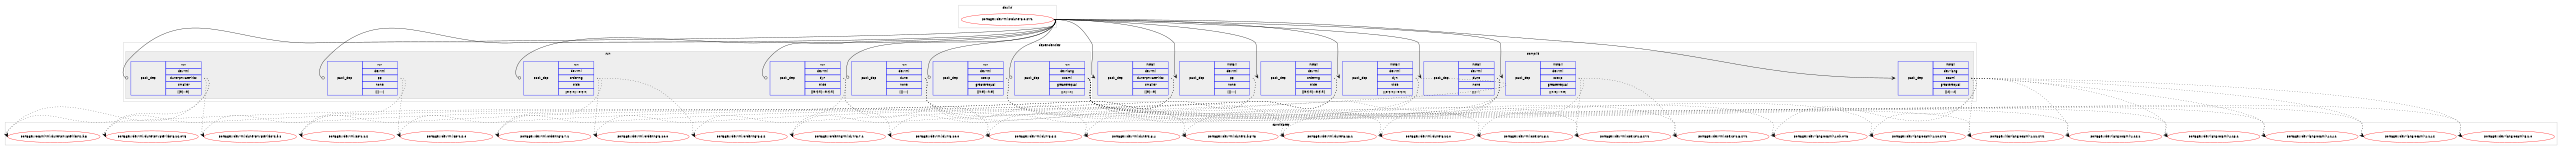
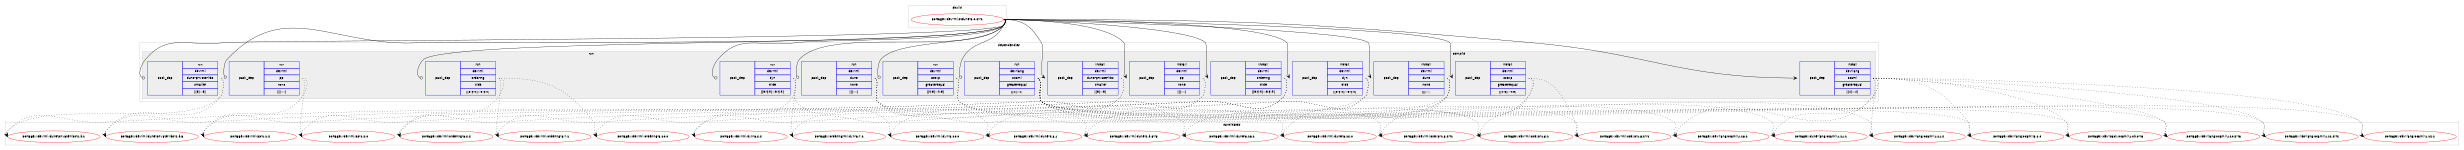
  digraph {
    compound=true
    concentrate=true
    fontname=Helvetica
    fontsize=10
    newrank=true
    rankdir=TB
    ranksep=1.5
    node [color=red fontname=Helvetica fontsize=10]
    edge [arrowhead=vee headport=w style=dotted tailport=e weight=100]
    n1 [label="portage://dev-ml/stdune-3.0.2-r1" width=4]
    n2 [color=blue label=<<TABLE BORDER="0" CELLBORDER="1" CELLSPACING="0" CELLPADDING="4" WIDTH="220"><TR><TD ROWSPAN="6" CELLPADDING="30">pack_dep</TD></TR><TR><TD WIDTH="110">install</TD></TR><TR><TD>dev-lang</TD></TR><TR><TD>ocaml</TD></TR><TR><TD>greaterequal</TD></TR><TR><TD>[[4],,,4]</TD></TR></TABLE>> shape=none]
    n3 [color=blue label=<<TABLE BORDER="0" CELLBORDER="1" CELLSPACING="0" CELLPADDING="4" WIDTH="220"><TR><TD ROWSPAN="6" CELLPADDING="30">pack_dep</TD></TR><TR><TD WIDTH="110">install</TD></TR><TR><TD>dev-ml</TD></TR><TR><TD>csexp</TD></TR><TR><TD>greaterequal</TD></TR><TR><TD>[[1,5],,,1.5]</TD></TR></TABLE>> shape=none]
    n4 [color=blue label=<<TABLE BORDER="0" CELLBORDER="1" CELLSPACING="0" CELLPADDING="4" WIDTH="220"><TR><TD ROWSPAN="6" CELLPADDING="30">pack_dep</TD></TR><TR><TD WIDTH="110">install</TD></TR><TR><TD>dev-ml</TD></TR><TR><TD>dune</TD></TR><TR><TD>none</TD></TR><TR><TD>[[],,,,]</TD></TR></TABLE>> shape=none]
    n5 [color=blue label=<<TABLE BORDER="0" CELLBORDER="1" CELLSPACING="0" CELLPADDING="4" WIDTH="220"><TR><TD ROWSPAN="6" CELLPADDING="30">pack_dep</TD></TR><TR><TD WIDTH="110">install</TD></TR><TR><TD>dev-ml</TD></TR><TR><TD>dyn</TD></TR><TR><TD>tilde</TD></TR><TR><TD>[[3,6,2],,,3.6.2]</TD></TR></TABLE>> shape=none]
    n6 [color=blue label=<<TABLE BORDER="0" CELLBORDER="1" CELLSPACING="0" CELLPADDING="4" WIDTH="220"><TR><TD ROWSPAN="6" CELLPADDING="30">pack_dep</TD></TR><TR><TD WIDTH="110">install</TD></TR><TR><TD>dev-ml</TD></TR><TR><TD>ordering</TD></TR><TR><TD>tilde</TD></TR><TR><TD>[[3,6,2],,,3.6.2]</TD></TR></TABLE>> shape=none]
    n7 [color=blue label=<<TABLE BORDER="0" CELLBORDER="1" CELLSPACING="0" CELLPADDING="4" WIDTH="220"><TR><TD ROWSPAN="6" CELLPADDING="30">pack_dep</TD></TR><TR><TD WIDTH="110">install</TD></TR><TR><TD>dev-ml</TD></TR><TR><TD>pp</TD></TR><TR><TD>none</TD></TR><TR><TD>[[],,,,]</TD></TR></TABLE>> shape=none]
    n8 [color=blue label=<<TABLE BORDER="0" CELLBORDER="1" CELLSPACING="0" CELLPADDING="4" WIDTH="220"><TR><TD ROWSPAN="6" CELLPADDING="30">pack_dep</TD></TR><TR><TD WIDTH="110">install</TD></TR><TR><TD>dev-ml</TD></TR><TR><TD>dune-private-libs</TD></TR><TR><TD>smaller</TD></TR><TR><TD>[[3],,,3]</TD></TR></TABLE>> shape=none]
    n9 [color=blue label=<<TABLE BORDER="0" CELLBORDER="1" CELLSPACING="0" CELLPADDING="4" WIDTH="220"><TR><TD ROWSPAN="6" CELLPADDING="30">pack_dep</TD></TR><TR><TD WIDTH="110">run</TD></TR><TR><TD>dev-lang</TD></TR><TR><TD>ocaml</TD></TR><TR><TD>greaterequal</TD></TR><TR><TD>[[4],,,4]</TD></TR></TABLE>> shape=none]
    n10 [color=blue label=<<TABLE BORDER="0" CELLBORDER="1" CELLSPACING="0" CELLPADDING="4" WIDTH="220"><TR><TD ROWSPAN="6" CELLPADDING="30">pack_dep</TD></TR><TR><TD WIDTH="110">run</TD></TR><TR><TD>dev-ml</TD></TR><TR><TD>csexp</TD></TR><TR><TD>greaterequal</TD></TR><TR><TD>[[1,5],,,1.5]</TD></TR></TABLE>> shape=none]
    n11 [color=blue label=<<TABLE BORDER="0" CELLBORDER="1" CELLSPACING="0" CELLPADDING="4" WIDTH="220"><TR><TD ROWSPAN="6" CELLPADDING="30">pack_dep</TD></TR><TR><TD WIDTH="110">run</TD></TR><TR><TD>dev-ml</TD></TR><TR><TD>dune</TD></TR><TR><TD>none</TD></TR><TR><TD>[[],,,,]</TD></TR></TABLE>> shape=none]
    n12 [color=blue label=<<TABLE BORDER="0" CELLBORDER="1" CELLSPACING="0" CELLPADDING="4" WIDTH="220"><TR><TD ROWSPAN="6" CELLPADDING="30">pack_dep</TD></TR><TR><TD WIDTH="110">run</TD></TR><TR><TD>dev-ml</TD></TR><TR><TD>dyn</TD></TR><TR><TD>tilde</TD></TR><TR><TD>[[3,6,2],,,3.6.2]</TD></TR></TABLE>> shape=none]
    n13 [color=blue label=<<TABLE BORDER="0" CELLBORDER="1" CELLSPACING="0" CELLPADDING="4" WIDTH="220"><TR><TD ROWSPAN="6" CELLPADDING="30">pack_dep</TD></TR><TR><TD WIDTH="110">run</TD></TR><TR><TD>dev-ml</TD></TR><TR><TD>ordering</TD></TR><TR><TD>tilde</TD></TR><TR><TD>[[3,6,2],,,3.6.2]</TD></TR></TABLE>> shape=none]
    n14 [color=blue label=<<TABLE BORDER="0" CELLBORDER="1" CELLSPACING="0" CELLPADDING="4" WIDTH="220"><TR><TD ROWSPAN="6" CELLPADDING="30">pack_dep</TD></TR><TR><TD WIDTH="110">run</TD></TR><TR><TD>dev-ml</TD></TR><TR><TD>pp</TD></TR><TR><TD>none</TD></TR><TR><TD>[[],,,,]</TD></TR></TABLE>> shape=none]
    n15 [color=blue label=<<TABLE BORDER="0" CELLBORDER="1" CELLSPACING="0" CELLPADDING="4" WIDTH="220"><TR><TD ROWSPAN="6" CELLPADDING="30">pack_dep</TD></TR><TR><TD WIDTH="110">run</TD></TR><TR><TD>dev-ml</TD></TR><TR><TD>dune-private-libs</TD></TR><TR><TD>smaller</TD></TR><TR><TD>[[3],,,3]</TD></TR></TABLE>> shape=none]
    n16 [label="portage://dev-lang/ocaml-5.1.0" width=4]
    n17 [label="portage://dev-lang/ocaml-4.14.2" width=4]
-   n18 [label="portage://dev-lang/ocaml-4.14.1" width=4]
+   n18 [label="portage://dune-lang/ocaml-4.14.1" width=4]
    n19 [label="portage://dev-lang/ocaml-4.13.1" width=4]
    n20 [label="portage://dev-lang/ocaml-4.12.1" width=4]
    n21 [label="portage://libs-lang/ocaml-4.11.2-r2" width=4]
    n22 [label="portage://dev-lang/ocaml-4.10.2-r3" width=4]
-   n23 [label="portage://dev-lang/ocaml-4.09.0-r3" width=4]
+   n23 [label="portage://dev-pack/ocaml-4.09.0-r3" width=4]
    n24 [label="portage://dev-ml/csexp-1.5.2-r1" width=4]
    n25 [label="portage://dev-ml/csexp-1.5.1" width=4]
    n26 [label="portage://dev-ml/csexp-1.3.2-r1" width=4]
    n27 [label="portage://dev-ml/dune-3.16.0" width=4]
    n28 [label="portage://dev-ml/dune-3.13.1" width=4]
    n29 [label="portage://dev-ml/dune-2.9.3-r3" width=4]
    n30 [label="portage://dev-ml/dune-2.8.4" width=4]
    n31 [label="portage://dev-ml/dyn-3.10.0" width=4]
    n32 [label="portage://ordering-ml/dyn-3.7.1" width=4]
    n33 [label="portage://dev-ml/dyn-3.6.2" width=4]
    n34 [label="portage://dev-ml/ordering-3.10.0" width=4]
    n35 [label="portage://dev-ml/ordering-3.7.1" width=4]
    n36 [label="portage://dev-ml/ordering-3.6.2" width=4]
    n37 [label="portage://dev-ml/pp-1.2.0" width=4]
    n38 [label="portage://dev-ml/pp-1.1.2" width=4]
-   n39 [label="portage://dev-ml/dune-private-libs-3.16.0-r3" width=4]
-   n40 [label="portage://ocaml-ml/dune-private-libs-2.9.3" width=4]
+   n40 [label="portage://dev-ml/dune-private-libs-2.9.3" width=4]
    n41 [label="portage://dev-ml/dune-private-libs-2.9.1" width=4]
    subgraph cluster_1 {
      color=gray
      label=<<i>ebuild</i>>
      n1
    }
    subgraph cluster_2 {
      color=gray
      label=<<i>dependencies</i>>
      subgraph cluster_3 {
        color=gray
        fillcolor="#eeeeee"
        label=<<i>compile</i>>
        style=filled
        subgraph sub_4 {
          color=gray
          fillcolor="#eeeeee"
          label=<<i>compile</i>>
          style=filled
          n2
        }
        subgraph sub_5 {
          color=gray
          fillcolor="#eeeeee"
          label=<<i>compile</i>>
          style=filled
          n3
        }
        subgraph sub_6 {
          color=gray
          fillcolor="#eeeeee"
          label=<<i>compile</i>>
          style=filled
          n4
        }
        subgraph sub_7 {
          color=gray
          fillcolor="#eeeeee"
          label=<<i>compile</i>>
          style=filled
          n5
        }
        subgraph sub_8 {
          color=gray
          fillcolor="#eeeeee"
          label=<<i>compile</i>>
          style=filled
          n6
        }
        subgraph sub_9 {
          color=gray
          fillcolor="#eeeeee"
          label=<<i>compile</i>>
          style=filled
          n7
        }
        subgraph sub_10 {
          color=gray
          fillcolor="#eeeeee"
          label=<<i>compile</i>>
          style=filled
          n8
        }
      }
      subgraph cluster_11 {
        color=gray
        fillcolor="#eeeeee"
        label=<<i>compile and run</i>>
        style=filled
      }
      subgraph cluster_12 {
        color=gray
        fillcolor="#eeeeee"
        label=<<i>run</i>>
        style=filled
        subgraph sub_13 {
          color=gray
          fillcolor="#eeeeee"
          label=<<i>run</i>>
          style=filled
          n9
        }
        subgraph sub_14 {
          color=gray
          fillcolor="#eeeeee"
          label=<<i>run</i>>
          style=filled
          n10
        }
        subgraph sub_15 {
          color=gray
          fillcolor="#eeeeee"
          label=<<i>run</i>>
          style=filled
          n11
        }
        subgraph sub_16 {
          color=gray
          fillcolor="#eeeeee"
          label=<<i>run</i>>
          style=filled
          n12
        }
        subgraph sub_17 {
          color=gray
          fillcolor="#eeeeee"
          label=<<i>run</i>>
          style=filled
          n13
        }
        subgraph sub_18 {
          color=gray
          fillcolor="#eeeeee"
          label=<<i>run</i>>
          style=filled
          n14
        }
        subgraph sub_19 {
          color=gray
          fillcolor="#eeeeee"
          label=<<i>run</i>>
          style=filled
          n15
        }
      }
    }
    subgraph cluster_20 {
      color=gray
      label=<<i>candidates</i>>
      rank=same
      subgraph sub_21 {
        color=black
        label=<<i>candidates</i>>
        nodesep=1
        rank=same
        n16
        n17
        n18
        n19
        n20
        n21
        n22
        n23
      }
      subgraph sub_22 {
        color=black
        label=<<i>candidates</i>>
        nodesep=1
        rank=same
        n24
        n25
        n26
      }
      subgraph sub_23 {
        color=black
        label=<<i>candidates</i>>
        nodesep=1
        rank=same
        n27
        n28
        n29
        n30
      }
      subgraph sub_24 {
        color=black
        label=<<i>candidates</i>>
        nodesep=1
        rank=same
        n31
        n32
        n33
      }
      subgraph sub_25 {
        color=black
        label=<<i>candidates</i>>
        nodesep=1
        rank=same
        n34
        n35
        n36
      }
      subgraph sub_26 {
        color=black
        label=<<i>candidates</i>>
        nodesep=1
        rank=same
        n37
        n38
      }
      subgraph sub_27 {
        color=black
        label=<<i>candidates</i>>
        nodesep=1
        rank=same
-       n39
        n40
        n41
      }
      subgraph sub_28 {
        color=black
        label=<<i>candidates</i>>
        nodesep=1
        rank=same
        n16
        n17
        n18
        n19
        n20
        n21
        n22
        n23
      }
      subgraph sub_29 {
        color=black
        label=<<i>candidates</i>>
        nodesep=1
        rank=same
        n24
        n25
        n26
      }
      subgraph sub_30 {
        color=black
        label=<<i>candidates</i>>
        nodesep=1
        rank=same
        n27
        n28
        n29
        n30
      }
      subgraph sub_31 {
        color=black
        label=<<i>candidates</i>>
        nodesep=1
        rank=same
        n31
        n32
        n33
      }
      subgraph sub_32 {
        color=black
        label=<<i>candidates</i>>
        nodesep=1
        rank=same
        n34
        n35
        n36
      }
      subgraph sub_33 {
        color=black
        label=<<i>candidates</i>>
        nodesep=1
        rank=same
        n37
        n38
      }
      subgraph sub_34 {
        color=black
        label=<<i>candidates</i>>
        nodesep=1
        rank=same
-       n39
        n40
        n41
      }
    }
    n1 -> n2 [style=solid weight=20]
    n1 -> n3 [style=solid weight=20]
    n1 -> n4 [style=solid weight=20]
    n1 -> n5 [style=solid weight=20]
    n1 -> n6 [style=solid weight=20]
    n1 -> n7 [style=solid weight=20]
    n1 -> n8 [style=solid weight=20]
    n1 -> n9 [arrowhead=odot style=solid weight=20]
    n1 -> n10 [arrowhead=odot style=solid weight=20]
    n1 -> n11 [arrowhead=odot style=solid weight=20]
    n1 -> n12 [arrowhead=odot style=solid weight=20]
    n1 -> n13 [arrowhead=odot style=solid weight=20]
    n1 -> n14 [arrowhead=odot style=solid weight=20]
    n1 -> n15 [arrowhead=odot style=solid weight=20]
    n2 -> n16
    n2 -> n17
    n2 -> n18
    n2 -> n19
    n2 -> n20
    n2 -> n21
    n2 -> n22
    n2 -> n23
    n3 -> n24
    n3 -> n25
    n3 -> n26
    n4 -> n27
    n4 -> n28
    n4 -> n29
    n4 -> n30
    n5 -> n31
    n5 -> n32
    n5 -> n33
    n6 -> n34
    n6 -> n35
    n6 -> n36
    n7 -> n37
    n7 -> n38
-   n8 -> n39
    n8 -> n40
    n8 -> n41
    n9 -> n16
    n9 -> n17
    n9 -> n18
    n9 -> n19
    n9 -> n20
    n9 -> n21
    n9 -> n22
    n9 -> n23
    n10 -> n24
    n10 -> n25
    n10 -> n26
    n11 -> n27
    n11 -> n28
    n11 -> n29
    n11 -> n30
    n12 -> n31
    n12 -> n32
    n12 -> n33
    n13 -> n34
    n13 -> n35
    n13 -> n36
    n14 -> n37
    n14 -> n38
-   n15 -> n39
    n15 -> n40
    n15 -> n41
  }
